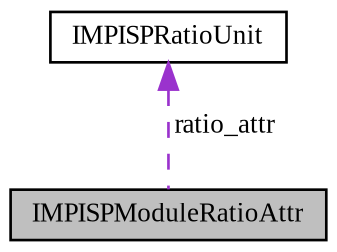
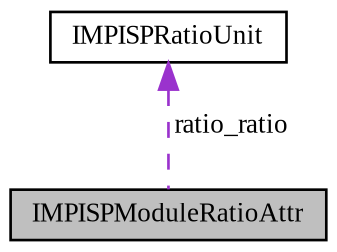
  digraph {
    fontname="Liberation Serif"
    node [color=black fontname="Liberation Serif" fontsize=10 shape=record style=filled]
    n1 [fillcolor=grey75 fontcolor=black height=0.2 label=IMPISPModuleRatioAttr width=0.4]
    n2 [fillcolor=white height=0.2 label=IMPISPRatioUnit width=0.4]
-   n2 -> n1 [color=darkorchid3 dir=back fontname="Liberation Serif" fontsize=10 label=" ratio_attr" labelfontname=Helvetica labelfontsize=10 style=dashed]
+   n2 -> n1 [color=darkorchid3 dir=back fontname="Liberation Serif" fontsize=10 label=" ratio_ratio" labelfontname=Helvetica labelfontsize=10 style=dashed]
  }
